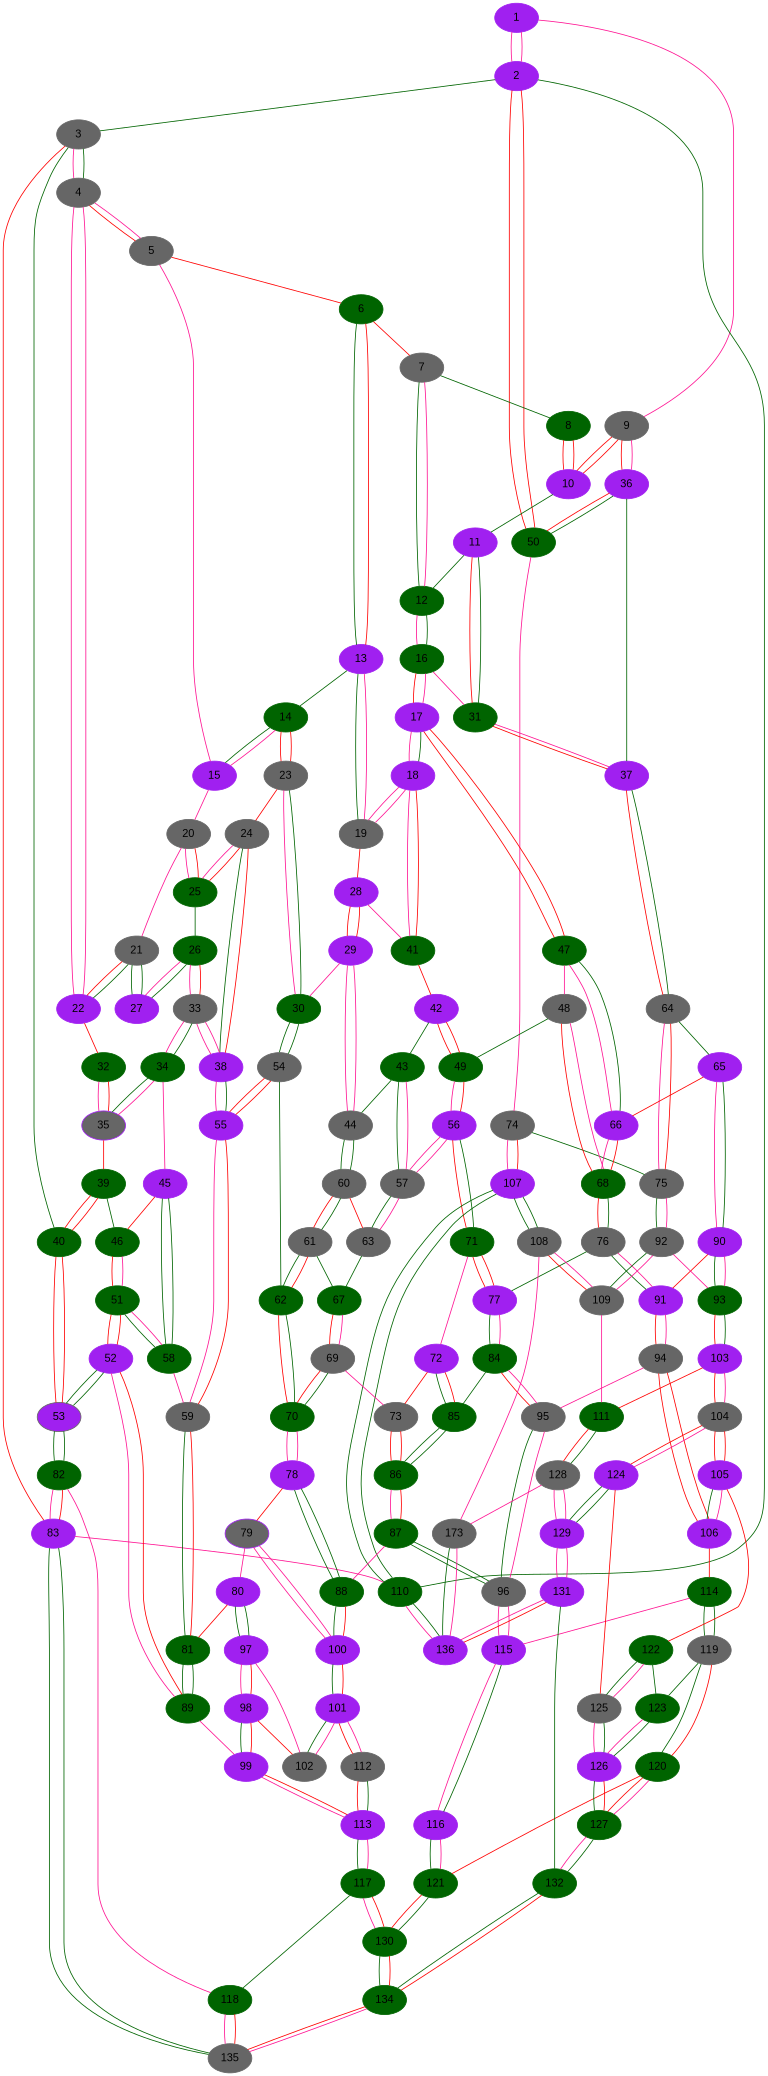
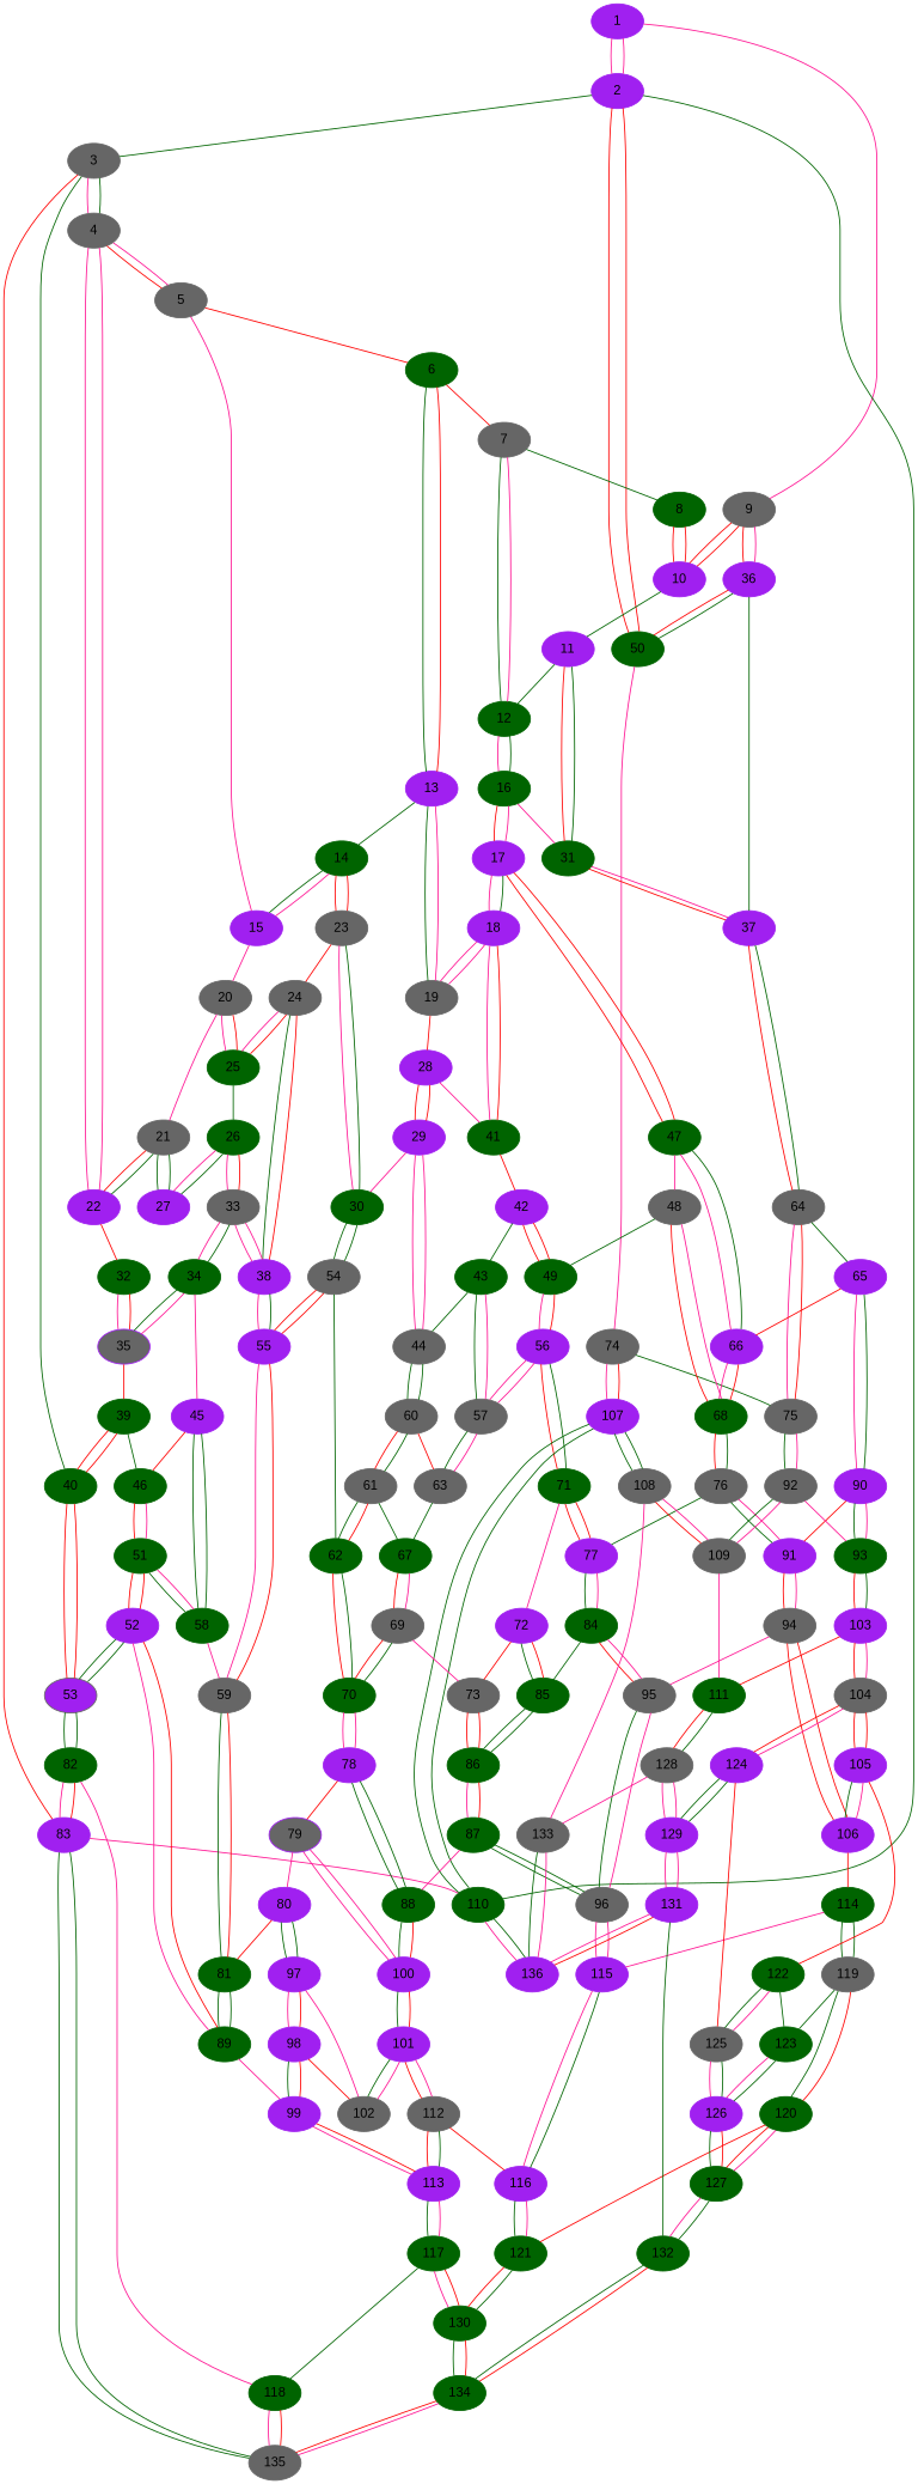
  graph {
    fontname="Liberation Sans"
    node [color=purple fontname="Liberation Sans" style=filled]
    edge [color=darkgreen fontname="Liberation Sans"]
    1
    2
    9 [color=gray40]
    3 [color=gray40]
    50 [color=darkgreen]
    110 [color=darkgreen]
    10
    36
    4 [color=gray40]
    40 [color=darkgreen]
    83
    74 [color=gray40]
    136
    5 [color=gray40]
    22
    53 [color=gray40 fillcolor=purple]
    135 [color=gray40]
    6 [color=darkgreen]
    15
    32 [color=darkgreen]
    7 [color=gray40]
    13
    20 [color=gray40]
    8 [color=darkgreen]
    12 [color=darkgreen]
    14 [color=darkgreen]
    19 [color=gray40]
    16 [color=darkgreen]
    11
    37
    31 [color=darkgreen]
    17
    23 [color=gray40]
    28
    24 [color=gray40]
    30 [color=darkgreen]
    21 [color=gray40]
    25 [color=darkgreen]
    18
    47 [color=darkgreen]
    41 [color=darkgreen]
    48 [color=gray40]
    66
    42
    29
    27
    26 [color=darkgreen]
    35 [fillcolor=gray40]
    38
    54 [color=gray40]
    55
    33 [color=gray40]
    34 [color=darkgreen]
    44 [color=gray40]
    60 [color=gray40]
    62 [color=darkgreen]
    64 [color=gray40]
    39 [color=darkgreen]
    45
    46 [color=darkgreen]
    58 [color=darkgreen]
    65
    75 [color=gray40]
    59 [color=gray40]
    51 [color=darkgreen]
    82 [color=darkgreen]
    43 [color=darkgreen]
    49 [color=darkgreen]
    57 [color=gray40]
    56
    63 [color=gray40]
    61 [color=gray40]
    52
    68 [color=darkgreen]
    76 [color=gray40]
    71 [color=darkgreen]
    107
    89 [color=darkgreen]
    99
    118 [color=darkgreen]
    70 [color=darkgreen]
    81 [color=darkgreen]
    72
    77
    67 [color=darkgreen]
    69 [color=gray40]
    78
    90
    92 [color=gray40]
    91
    93 [color=darkgreen]
    73 [color=gray40]
    86 [color=darkgreen]
    79 [fillcolor=gray40]
    88 [color=darkgreen]
    85 [color=darkgreen]
    84 [color=darkgreen]
    87 [color=darkgreen]
    108 [color=gray40]
    109 [color=gray40]
    94 [color=gray40]
    95 [color=gray40]
    80
    100
    97
    101
    98
    102 [color=gray40]
    96 [color=gray40]
    115
    113
    103
    106
    111 [color=darkgreen]
    104 [color=gray40]
    114 [color=darkgreen]
    116
    117 [color=darkgreen]
    112 [color=gray40]
    105
    124
    128 [color=gray40]
    122 [color=darkgreen]
    125 [color=gray40]
    129
    123 [color=darkgreen]
    119 [color=gray40]
-   133 [color=gray40 label=173]
+   133 [color=gray40]
    121 [color=darkgreen]
    130 [color=darkgreen]
    120 [color=darkgreen]
    134 [color=darkgreen]
    127 [color=darkgreen]
    126
    132 [color=darkgreen]
    131
    1 -- 2 [color=deeppink]
    1 -- 2 [color=deeppink]
    1 -- 9 [color=deeppink]
    2 -- 3
    2 -- 50 [color=red]
    2 -- 50 [color=red]
    2 -- 110
    9 -- 10 [color=red]
    9 -- 10 [color=red]
    9 -- 36 [color=red]
    9 -- 36 [color=deeppink]
    3 -- 4 [color=deeppink]
    3 -- 4
    3 -- 40
    3 -- 83 [color=red]
    50 -- 74 [color=deeppink]
    110 -- 136 [color=deeppink]
    110 -- 136
    10 -- 11
    36 -- 50 [color=red]
    36 -- 50
    36 -- 37
    4 -- 5 [color=red]
    4 -- 5 [color=deeppink]
    4 -- 22 [color=deeppink]
    4 -- 22 [color=deeppink]
    40 -- 53 [color=red]
    40 -- 53 [color=red]
    83 -- 110 [color=deeppink]
    83 -- 135
    83 -- 135
    74 -- 75
    74 -- 107 [color=deeppink]
    74 -- 107 [color=red]
    5 -- 6 [color=red]
    5 -- 15 [color=deeppink]
    22 -- 32 [color=red]
    53 -- 82
    53 -- 82
    6 -- 7 [color=red]
    6 -- 13
    6 -- 13 [color=red]
    15 -- 20 [color=deeppink]
    32 -- 35 [color=deeppink]
    32 -- 35 [color=red]
    7 -- 8
    7 -- 12
    7 -- 12 [color=deeppink]
    13 -- 14
    13 -- 19
    13 -- 19 [color=deeppink]
    20 -- 21 [color=deeppink]
    20 -- 25 [color=deeppink]
    20 -- 25 [color=red]
    8 -- 10 [color=red]
    8 -- 10 [color=red]
    12 -- 16 [color=deeppink]
    12 -- 16
    14 -- 15
    14 -- 15 [color=deeppink]
    14 -- 23 [color=red]
    14 -- 23 [color=red]
    19 -- 28 [color=red]
    16 -- 31 [color=deeppink]
    16 -- 17 [color=red]
    16 -- 17 [color=deeppink]
    11 -- 12
    11 -- 31 [color=red]
    11 -- 31
    37 -- 64 [color=red]
    37 -- 64
    31 -- 37 [color=red]
    31 -- 37 [color=deeppink]
    17 -- 18 [color=deeppink]
    17 -- 18
    17 -- 47 [color=red]
    17 -- 47 [color=red]
    23 -- 24 [color=red]
    23 -- 30 [color=deeppink]
    23 -- 30
    28 -- 41 [color=deeppink]
    28 -- 29 [color=red]
    28 -- 29 [color=red]
    24 -- 25 [color=deeppink]
    24 -- 25 [color=red]
    24 -- 38
    24 -- 38 [color=red]
    30 -- 54
    30 -- 54
    21 -- 22 [color=red]
    21 -- 22
    21 -- 27
    21 -- 27
    25 -- 26
    18 -- 19 [color=deeppink]
    18 -- 19 [color=deeppink]
    18 -- 41 [color=deeppink]
    18 -- 41 [color=red]
    47 -- 48 [color=deeppink]
    47 -- 66 [color=deeppink]
    47 -- 66
    41 -- 42 [color=red]
    48 -- 49
    48 -- 68 [color=red]
    48 -- 68 [color=deeppink]
    66 -- 68 [color=deeppink]
    66 -- 68 [color=red]
    42 -- 43
    42 -- 49 [color=red]
    42 -- 49 [color=red]
    29 -- 30 [color=deeppink]
    29 -- 44 [color=deeppink]
    29 -- 44 [color=deeppink]
    26 -- 27 [color=deeppink]
    26 -- 27
    26 -- 33 [color=deeppink]
    26 -- 33 [color=red]
    35 -- 39 [color=red]
    38 -- 55 [color=deeppink]
    38 -- 55
    54 -- 55 [color=red]
    54 -- 55 [color=red]
    54 -- 62
    55 -- 59 [color=deeppink]
    55 -- 59 [color=red]
    33 -- 38 [color=deeppink]
    33 -- 38 [color=deeppink]
    33 -- 34 [color=deeppink]
    33 -- 34
    34 -- 35
    34 -- 35 [color=deeppink]
    34 -- 45 [color=deeppink]
    44 -- 60
    44 -- 60
    60 -- 63 [color=red]
    60 -- 61 [color=red]
    60 -- 61
    62 -- 70 [color=red]
    62 -- 70
    64 -- 65
    64 -- 75 [color=deeppink]
    64 -- 75 [color=red]
    39 -- 40 [color=red]
    39 -- 40 [color=red]
    39 -- 46
    45 -- 46 [color=red]
    45 -- 58
    45 -- 58
    46 -- 51 [color=red]
    46 -- 51 [color=deeppink]
    58 -- 59 [color=deeppink]
    65 -- 66 [color=red]
    65 -- 90 [color=deeppink]
    65 -- 90
    75 -- 92
    75 -- 92 [color=deeppink]
    59 -- 81
    59 -- 81 [color=red]
    51 -- 58
    51 -- 58 [color=deeppink]
    51 -- 52 [color=red]
    51 -- 52 [color=red]
    82 -- 83 [color=deeppink]
    82 -- 83 [color=red]
    82 -- 118 [color=deeppink]
    43 -- 44
    43 -- 57
    43 -- 57 [color=deeppink]
    49 -- 56 [color=deeppink]
    49 -- 56 [color=red]
    57 -- 63
    57 -- 63 [color=deeppink]
    56 -- 57 [color=deeppink]
    56 -- 57 [color=deeppink]
    56 -- 71 [color=red]
    56 -- 71
    63 -- 67
    61 -- 62
    61 -- 62 [color=red]
    61 -- 67
    52 -- 53
    52 -- 53
    52 -- 89 [color=deeppink]
    52 -- 89 [color=red]
    68 -- 76 [color=red]
    68 -- 76
    76 -- 77
    76 -- 91
    76 -- 91 [color=deeppink]
    71 -- 72 [color=deeppink]
    71 -- 77 [color=red]
    71 -- 77 [color=red]
    107 -- 110
    107 -- 110
    107 -- 108
    107 -- 108
    89 -- 99 [color=deeppink]
    99 -- 113 [color=deeppink]
    99 -- 113 [color=red]
    118 -- 135 [color=deeppink]
    118 -- 135 [color=red]
    70 -- 78 [color=deeppink]
    70 -- 78 [color=deeppink]
    81 -- 89
    81 -- 89
    72 -- 73 [color=red]
    72 -- 85
    72 -- 85 [color=red]
    77 -- 84
    77 -- 84 [color=deeppink]
    67 -- 69 [color=red]
    67 -- 69 [color=deeppink]
    69 -- 70 [color=red]
    69 -- 70
    69 -- 73 [color=deeppink]
    78 -- 79 [color=red]
    78 -- 88
    78 -- 88
    90 -- 91 [color=red]
    90 -- 93
    90 -- 93 [color=deeppink]
    92 -- 93 [color=deeppink]
    92 -- 109
    92 -- 109 [color=deeppink]
    91 -- 94 [color=red]
    91 -- 94 [color=deeppink]
    93 -- 103 [color=red]
    93 -- 103
    73 -- 86 [color=red]
    73 -- 86 [color=red]
    86 -- 87 [color=deeppink]
    86 -- 87 [color=red]
    79 -- 80 [color=deeppink]
    79 -- 100 [color=deeppink]
    79 -- 100 [color=deeppink]
    88 -- 100
    88 -- 100 [color=red]
    85 -- 86
    85 -- 86
    84 -- 85
    84 -- 95 [color=red]
    84 -- 95 [color=deeppink]
    87 -- 88 [color=deeppink]
    87 -- 96
    87 -- 96
    108 -- 109 [color=red]
    108 -- 109 [color=deeppink]
    108 -- 133 [color=deeppink]
    109 -- 111 [color=deeppink]
    94 -- 95 [color=deeppink]
    94 -- 106 [color=red]
    94 -- 106 [color=red]
    95 -- 96
    95 -- 96 [color=deeppink]
    80 -- 81 [color=red]
    80 -- 97
    80 -- 97
    100 -- 101
    100 -- 101 [color=red]
    97 -- 98 [color=deeppink]
    97 -- 98 [color=red]
    97 -- 102 [color=deeppink]
    101 -- 102
    101 -- 102 [color=deeppink]
    101 -- 112 [color=red]
    101 -- 112 [color=deeppink]
    98 -- 99
    98 -- 99 [color=red]
    98 -- 102 [color=red]
    96 -- 115 [color=deeppink]
    96 -- 115 [color=deeppink]
    115 -- 116 [color=deeppink]
    115 -- 116
    113 -- 117
    113 -- 117 [color=deeppink]
    103 -- 111 [color=red]
    103 -- 104 [color=red]
    103 -- 104 [color=deeppink]
    106 -- 114 [color=red]
    111 -- 128 [color=red]
    111 -- 128
    104 -- 105 [color=red]
    104 -- 105 [color=red]
    104 -- 124 [color=red]
    104 -- 124 [color=deeppink]
    114 -- 115 [color=deeppink]
    114 -- 119
    114 -- 119
    116 -- 121
    116 -- 121 [color=deeppink]
    117 -- 118
    117 -- 130 [color=deeppink]
    117 -- 130 [color=red]
    112 -- 113 [color=red]
    112 -- 113
+   112 -- 116 [color=red]
    105 -- 106
    105 -- 106 [color=deeppink]
    105 -- 122 [color=red]
    124 -- 125 [color=red]
    124 -- 129
    124 -- 129
    128 -- 129 [color=deeppink]
    128 -- 129 [color=deeppink]
    128 -- 133 [color=deeppink]
    122 -- 125
    122 -- 125 [color=deeppink]
    122 -- 123
    125 -- 126 [color=deeppink]
    125 -- 126
    129 -- 131 [color=deeppink]
    129 -- 131 [color=deeppink]
    123 -- 126 [color=deeppink]
    123 -- 126
    119 -- 123
    119 -- 120
    119 -- 120 [color=red]
    133 -- 136
    133 -- 136 [color=deeppink]
    121 -- 130 [color=red]
    121 -- 130
    130 -- 134
    130 -- 134 [color=red]
    120 -- 121 [color=red]
    120 -- 127 [color=red]
    120 -- 127 [color=deeppink]
    134 -- 135 [color=red]
    134 -- 135 [color=deeppink]
    127 -- 132 [color=deeppink]
    127 -- 132
    126 -- 127
    126 -- 127 [color=red]
    132 -- 134
    132 -- 134 [color=red]
    131 -- 136 [color=deeppink]
    131 -- 136 [color=red]
    131 -- 132
  }
